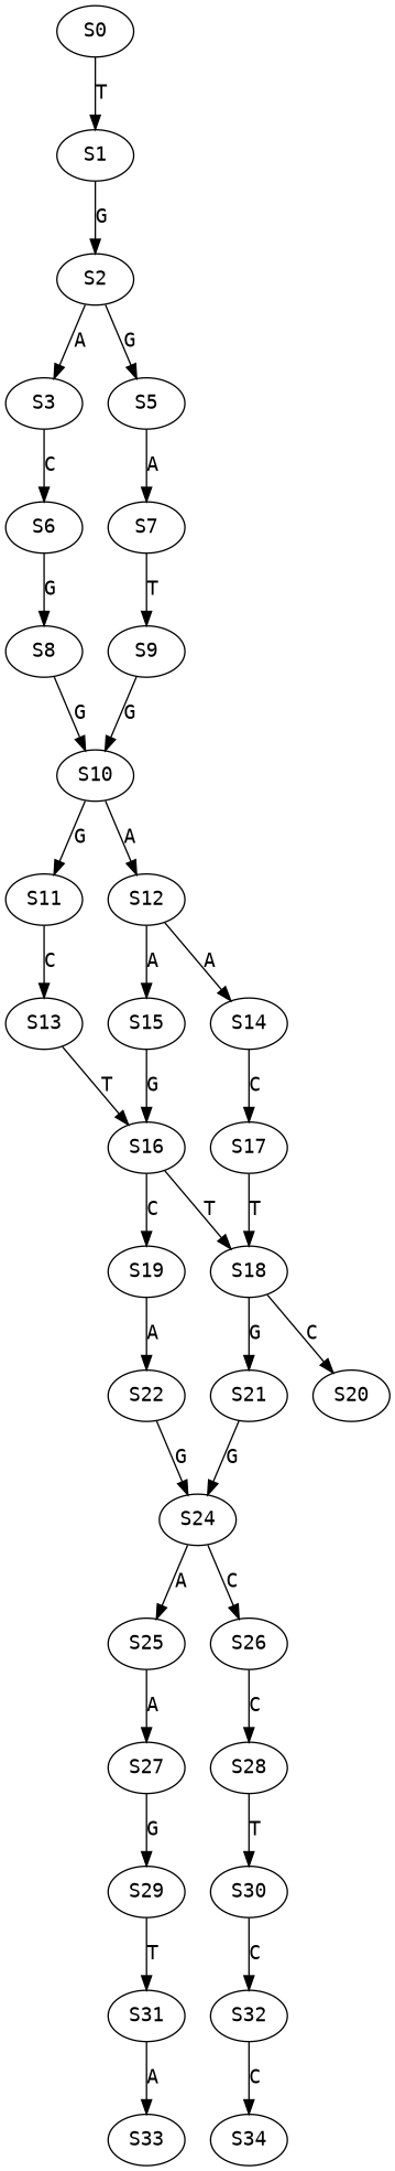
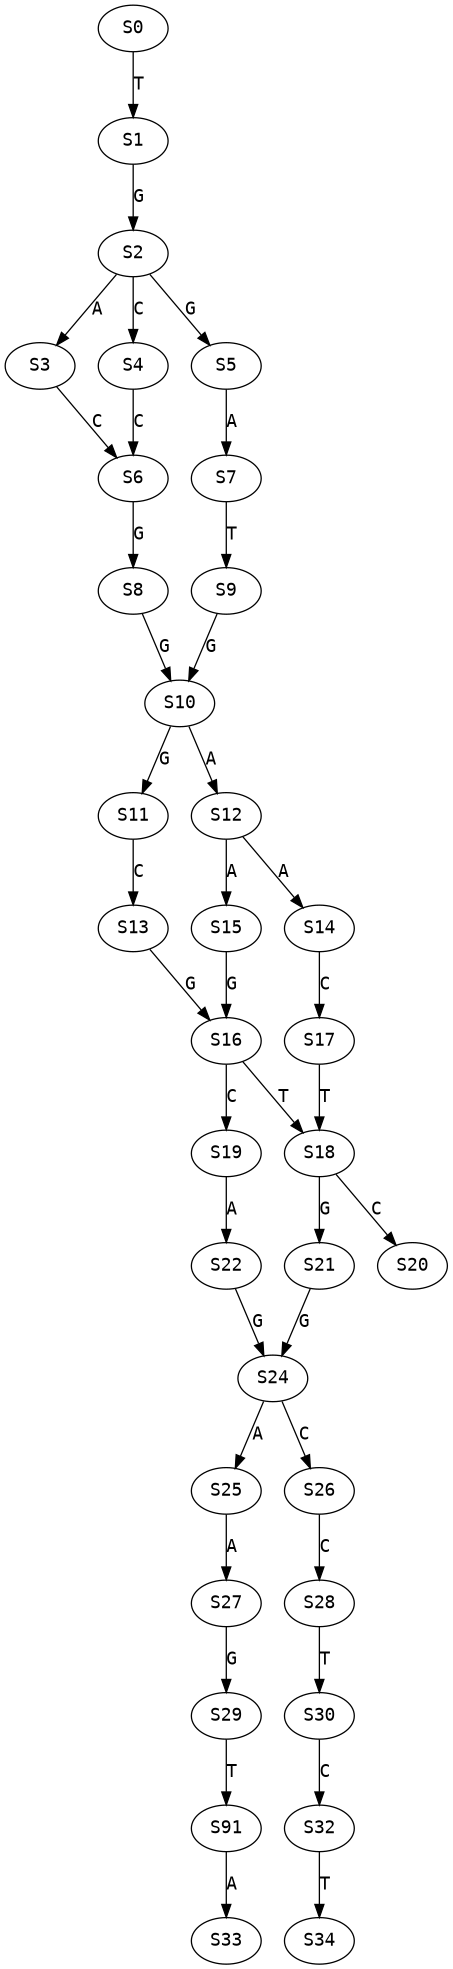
  strict digraph {
    fontname="DejaVu Sans Mono"
    node [fontname="DejaVu Sans Mono"]
    edge [fontname="DejaVu Sans Mono"]
    S0
    S1
    S2
    S3
+   S4
    S5
    S6
    S7
    S8
    S9
    S10
    S11
    S12
    S13
    S14
    S15
    S16
    S17
    S18
    S19
    S20
    S21
    S22
    S24
    S25
    S26
    S27
    S28
    S29
    S30
-   S31
+   S31 [label=S91]
    S32
    S33
    S34
    S0 -> S1 [label=T]
    S1 -> S2 [label=G]
    S2 -> S3 [label=A]
+   S2 -> S4 [label=C]
    S2 -> S5 [label=G]
    S3 -> S6 [label=C]
+   S4 -> S6 [label=C]
    S5 -> S7 [label=A]
    S6 -> S8 [label=G]
    S7 -> S9 [label=T]
    S8 -> S10 [label=G]
    S9 -> S10 [label=G]
    S10 -> S11 [label=G]
    S10 -> S12 [label=A]
    S11 -> S13 [label=C]
    S12 -> S14 [label=A]
    S12 -> S15 [label=A]
-   S13 -> S16 [label=T]
+   S13 -> S16 [label=G]
    S14 -> S17 [label=C]
    S15 -> S16 [label=G]
    S16 -> S18 [label=T]
    S16 -> S19 [label=C]
    S17 -> S18 [label=T]
    S18 -> S20 [label=C]
    S18 -> S21 [label=G]
    S19 -> S22 [label=A]
    S21 -> S24 [label=G]
    S22 -> S24 [label=G]
    S24 -> S25 [label=A]
    S24 -> S26 [label=C]
    S25 -> S27 [label=A]
    S26 -> S28 [label=C]
    S27 -> S29 [label=G]
    S28 -> S30 [label=T]
    S29 -> S31 [label=T]
    S30 -> S32 [label=C]
    S31 -> S33 [label=A]
-   S32 -> S34 [label=C]
+   S32 -> S34 [label=T]
  }
